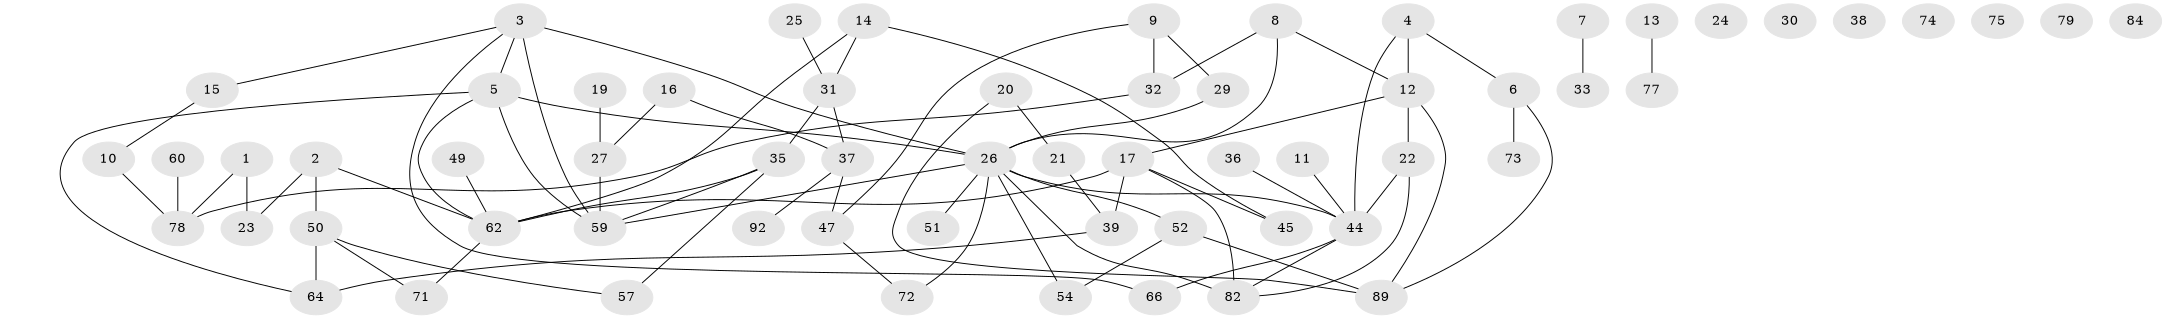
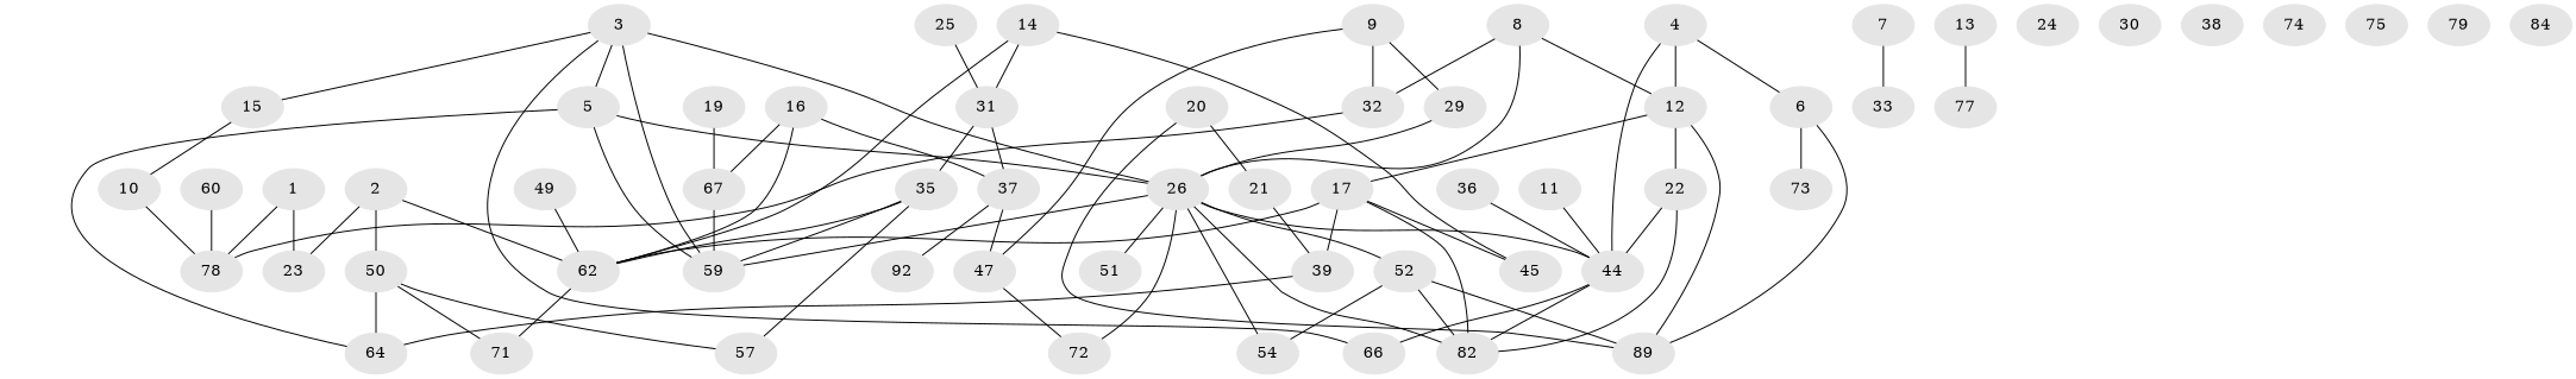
  graph {
    node [color=gray90 style=filled]
    23 [super="+70"]
    1
    78 [super="+85"]
    2 [super="+46"]
    50 [super="+61"]
    62 [super="+87"]
    64 [super="+93"]
    57
    71
    3 [super="+48"]
    5 [super="+68"]
    15 [super="+40"]
    26 [super="+42"]
    59 [super="+86"]
    66
    10
    44 [super="+90"]
    82
    51
    52 [super="+76"]
    54 [super="+63"]
    72
    4 [super="+81"]
    6 [super="+18"]
    12 [super="+58"]
    73 [super="+80"]
    89
    17 [super="+53"]
    22
    7 [super="+56"]
    33
    8 [super="+34"]
    32 [super="+41"]
    9
    29
    47 [super="+69"]
    11
    45
    39
    13
    77
    14 [super="+88"]
    31 [super="+43"]
    35 [super="+83"]
    37 [super="+67"]
-   27 [super="+55"]
+   27 [super="+55" label=67]
    16
    92
    19
    20 [super="+94"]
    21
    24
    25
    30
    36 [super="+65"]
    38
    49 [super="+91"]
    60
    74
    75
    79
    84
    1 -- 23
    1 -- 78
    2 -- 23
    2 -- 50
    2 -- 62
    50 -- 64
    50 -- 57
    50 -- 71
    62 -- 71
    3 -- 5
    3 -- 15
    3 -- 26 [weight=2]
    3 -- 59
    3 -- 66
-   5 -- 62
+   16 -- 62
    5 -- 64
    5 -- 26
    5 -- 59
    15 -- 10
    26 -- 59
    26 -- 44
    26 -- 82
    26 -- 51
    26 -- 52
    26 -- 54
    26 -- 72
    10 -- 78
    44 -- 66
    44 -- 82
+   52 -- 82
    52 -- 54
    52 -- 89
    4 -- 44
    4 -- 6
    4 -- 12
    6 -- 73
    6 -- 89
    12 -- 89
    12 -- 17
    12 -- 22
    17 -- 62
    17 -- 82
    17 -- 45
    17 -- 39
    22 -- 44
    22 -- 82
    7 -- 33
    8 -- 26
    8 -- 12
    8 -- 32
    32 -- 78
    9 -- 32
    9 -- 29
    9 -- 47
    29 -- 26
    47 -- 72
    11 -- 44
    39 -- 64
    13 -- 77
    14 -- 62
    14 -- 45
    14 -- 31
    31 -- 35
    31 -- 37
    35 -- 62
    35 -- 57
    35 -- 59
    37 -- 47
    37 -- 92
    27 -- 59
    16 -- 37
    16 -- 27
    19 -- 27
    20 -- 89
    20 -- 21
    21 -- 39
    25 -- 31
    36 -- 44
    49 -- 62
    60 -- 78
  }
